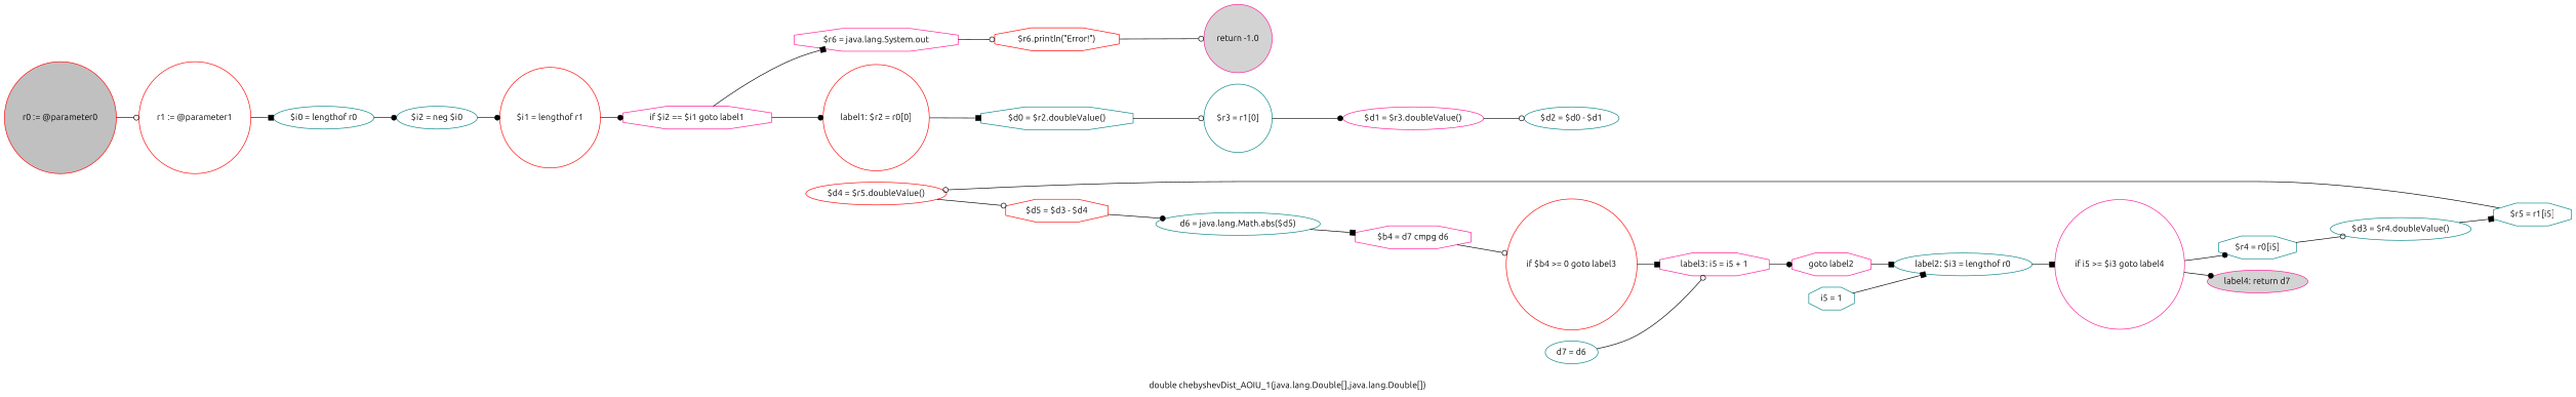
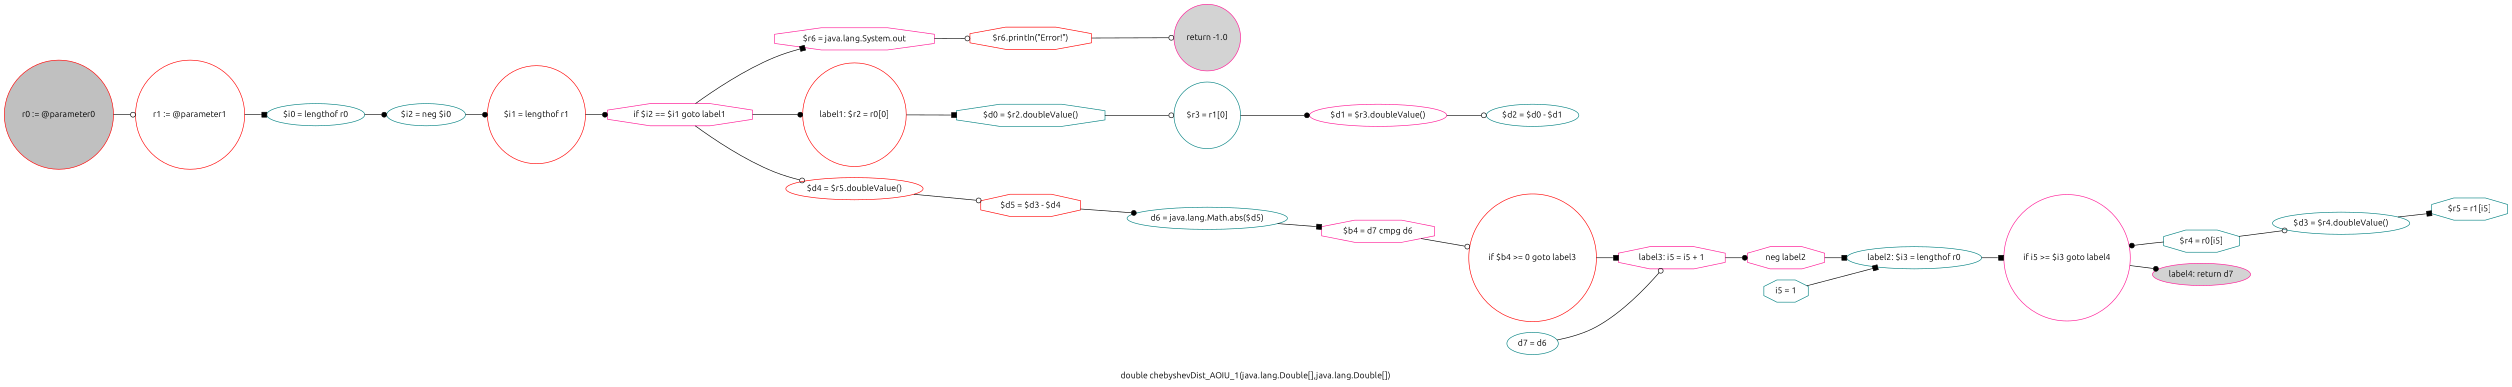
  digraph {
    fontname=Ubuntu
    label="double chebyshevDist_AOIU_1(java.lang.Double[],java.lang.Double[])"
    rankdir=LR
    node [color=teal fontname=Ubuntu shape=octagon]
    edge [arrowhead=odot fontname=Ubuntu]
    n1 [color=red fillcolor=gray label="r0 := @parameter0" shape=circle style=filled]
    n2 [color=red label="r1 := @parameter1" shape=circle]
    n3 [label="$i0 = lengthof r0" shape=ellipse]
    n4 [label="$i2 = neg $i0" shape=ellipse]
    n5 [color=red label="$i1 = lengthof r1" shape=circle]
    n6 [color=deeppink label="if $i2 == $i1 goto label1"]
    n7 [color=deeppink label="$r6 = java.lang.System.out"]
    n8 [color=red label="label1: $r2 = r0[0]" shape=circle]
    n9 [color=red label="$r6.println(\"Error!\")"]
    n10 [label="$d0 = $r2.doubleValue()"]
    n11 [color=deeppink fillcolor=lightgray label="return -1.0" shape=circle style=filled]
    n12 [label="$r3 = r1[0]" shape=circle]
    n13 [color=deeppink label="$d1 = $r3.doubleValue()" shape=ellipse]
    n14 [label="$d2 = $d0 - $d1" shape=ellipse]
    n15 [label="i5 = 1"]
    n16 [label="label2: $i3 = lengthof r0" shape=ellipse]
    n17 [color=deeppink label="if i5 >= $i3 goto label4" shape=circle]
    n18 [label="$r4 = r0[i5]"]
    n19 [color=deeppink fillcolor=lightgray label="label4: return d7" shape=ellipse style=filled]
    n20 [label="$d3 = $r4.doubleValue()" shape=ellipse]
    n21 [label="$r5 = r1[i5]"]
    n22 [color=red label="$d4 = $r5.doubleValue()" shape=ellipse]
    n23 [color=red label="$d5 = $d3 - $d4"]
    n24 [label="d6 = java.lang.Math.abs($d5)" shape=ellipse]
    n25 [color=deeppink label="$b4 = d7 cmpg d6"]
    n26 [color=red label="if $b4 >= 0 goto label3" shape=circle]
    n27 [color=deeppink label="label3: i5 = i5 + 1"]
    n28 [label="d7 = d6" shape=ellipse]
-   n29 [color=deeppink label="goto label2"]
+   n29 [color=deeppink label="neg label2"]
    n1 -> n2
    n2 -> n3 [arrowhead=box]
    n3 -> n4 [arrowhead=dot]
    n4 -> n5 [arrowhead=dot]
    n5 -> n6 [arrowhead=dot]
    n6 -> n7 [arrowhead=box]
    n6 -> n8 [arrowhead=dot]
    n7 -> n9
    n8 -> n10 [arrowhead=box]
    n9 -> n11
    n10 -> n12
    n12 -> n13 [arrowhead=dot]
    n13 -> n14
    n15 -> n16 [arrowhead=box]
    n16 -> n17 [arrowhead=box]
-   n17 -> n18 [arrowhead=dot]
+   n18 -> n17 [arrowhead=dot]
    n17 -> n19 [arrowhead=dot]
    n18 -> n20
    n20 -> n21 [arrowhead=box]
-   n21 -> n22
+   n6 -> n22
    n22 -> n23
    n23 -> n24 [arrowhead=dot]
    n24 -> n25 [arrowhead=box]
    n25 -> n26
    n26 -> n27 [arrowhead=box]
    n27 -> n29 [arrowhead=dot]
    n28 -> n27
    n29 -> n16 [arrowhead=box]
  }
